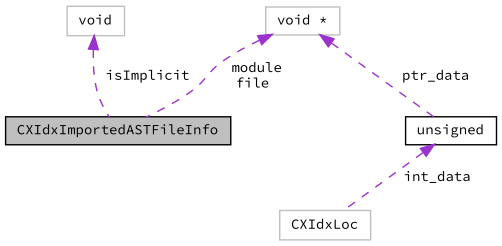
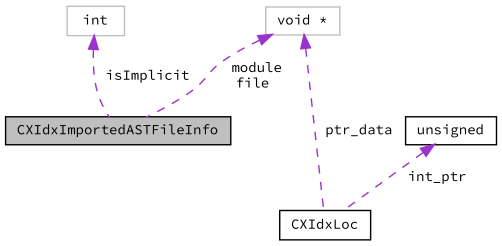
  digraph {
    fontname="Source Code Pro"
    node [color=black fontname="Source Code Pro" fontsize=10 shape=record]
    edge [color=darkorchid3 dir=back fontname="Source Code Pro" fontsize=10 labelfontname=Helvetica labelfontsize=10 style=dashed]
    n1 [fillcolor=grey75 fontcolor=black height=0.2 label=CXIdxImportedASTFileInfo style=filled width=0.4]
-   n2 [color=grey75 height=0.2 label=void width=0.4]
-   n3 [color=grey75 height=0.2 label=CXIdxLoc width=0.4]
+   n2 [color=grey75 height=0.2 label=int width=0.4]
+   n3 [height=0.2 label=CXIdxLoc width=0.4]
    n4 [height=0.2 label=unsigned width=0.4]
    n5 [color=grey75 height=0.2 label="void *" width=0.4]
    n2 -> n1 [label=" isImplicit"]
-   n4 -> n3 [label=" int_data"]
+   n4 -> n3 [label=" int_ptr"]
    n5 -> n1 [label=" module\nfile"]
-   n5 -> n4 [label=" ptr_data"]
+   n5 -> n3 [label=" ptr_data"]
  }
